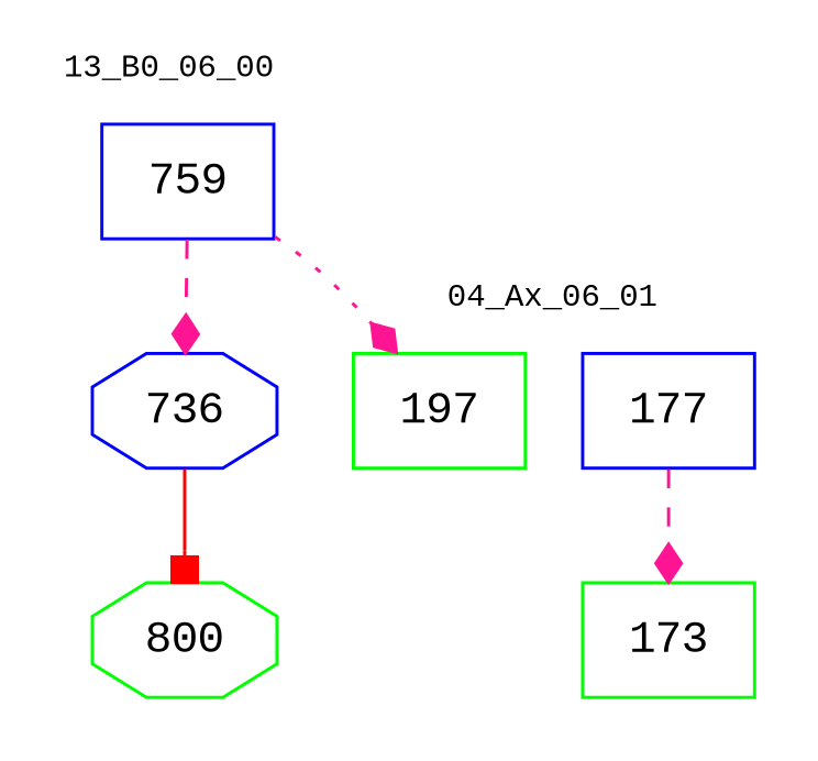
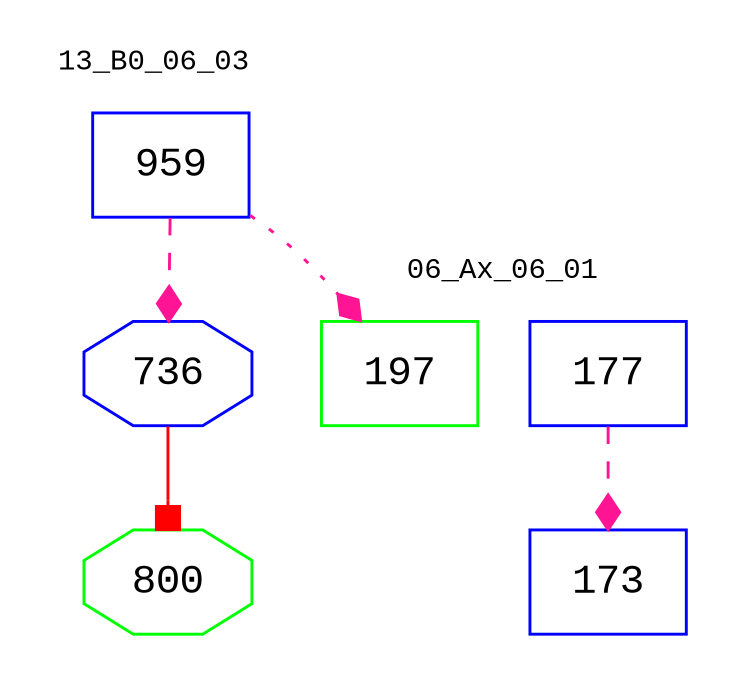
  digraph {
    fontname="Liberation Mono"
    node [color=blue fontname="Liberation Mono" shape=box]
    edge [arrowhead=diamond color=deeppink fontname="Liberation Mono" style=dashed]
    n1 [label=177]
-   n2 [color=green label=173]
+   n2 [label=173]
    n3 [color=green label=197]
-   n4 [label=759]
+   n4 [label=959]
    n5 [label=736 shape=octagon]
    n6 [color=green label=800 shape=octagon]
    subgraph cluster_1 {
      color=white
      fontsize=10
-     label="04_Ax_06_01"
+     label="06_Ax_06_01"
      n1
      n2
      n3
    }
    subgraph cluster_2 {
      color=white
      fontsize=10
-     label="13_B0_06_00"
+     label="13_B0_06_03"
      n4
      n5
      n6
    }
    n1 -> n2
    n4 -> n3 [style=dotted]
    n4 -> n5
    n5 -> n6 [arrowhead=box color=red style=solid]
  }
